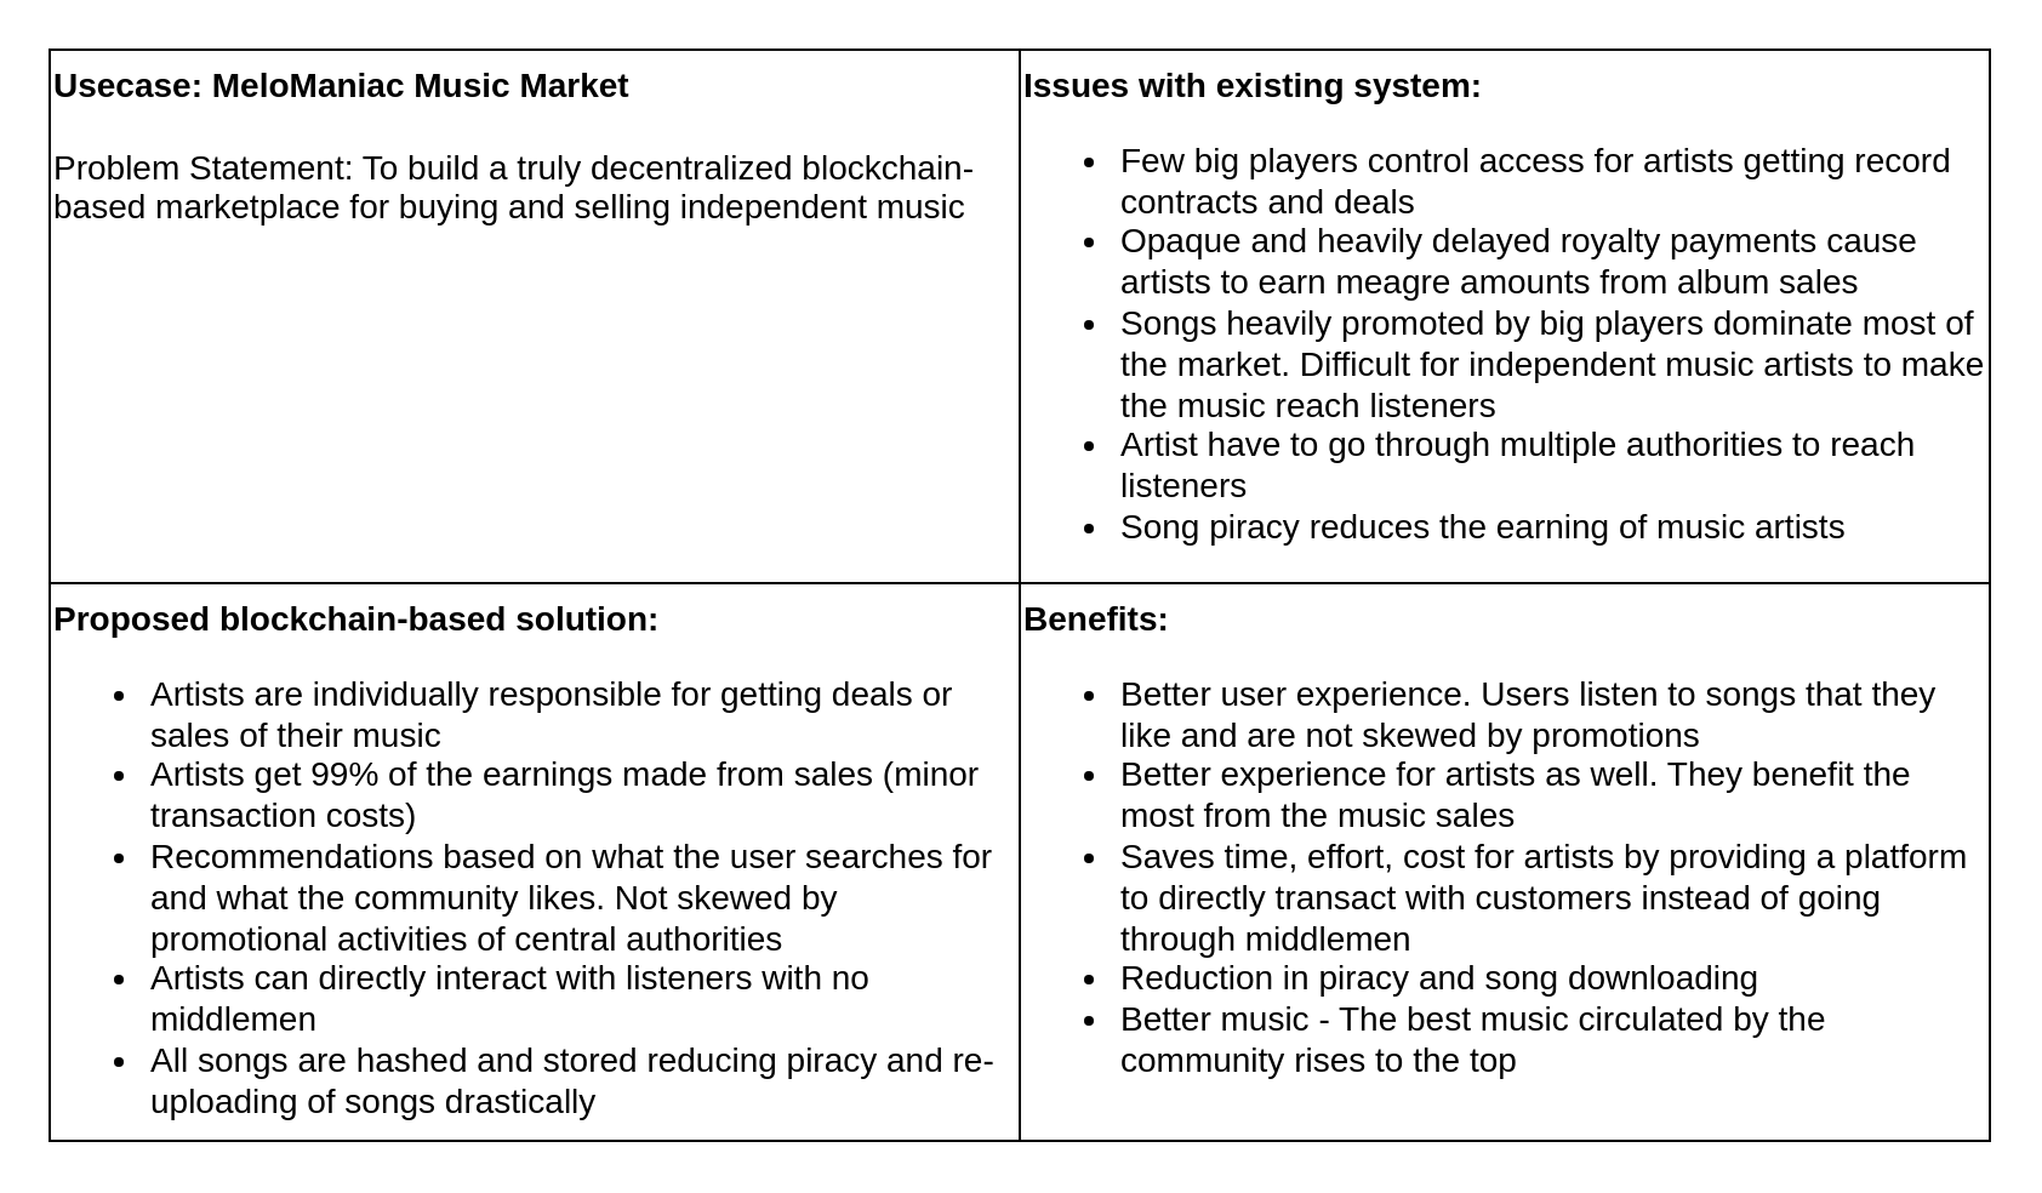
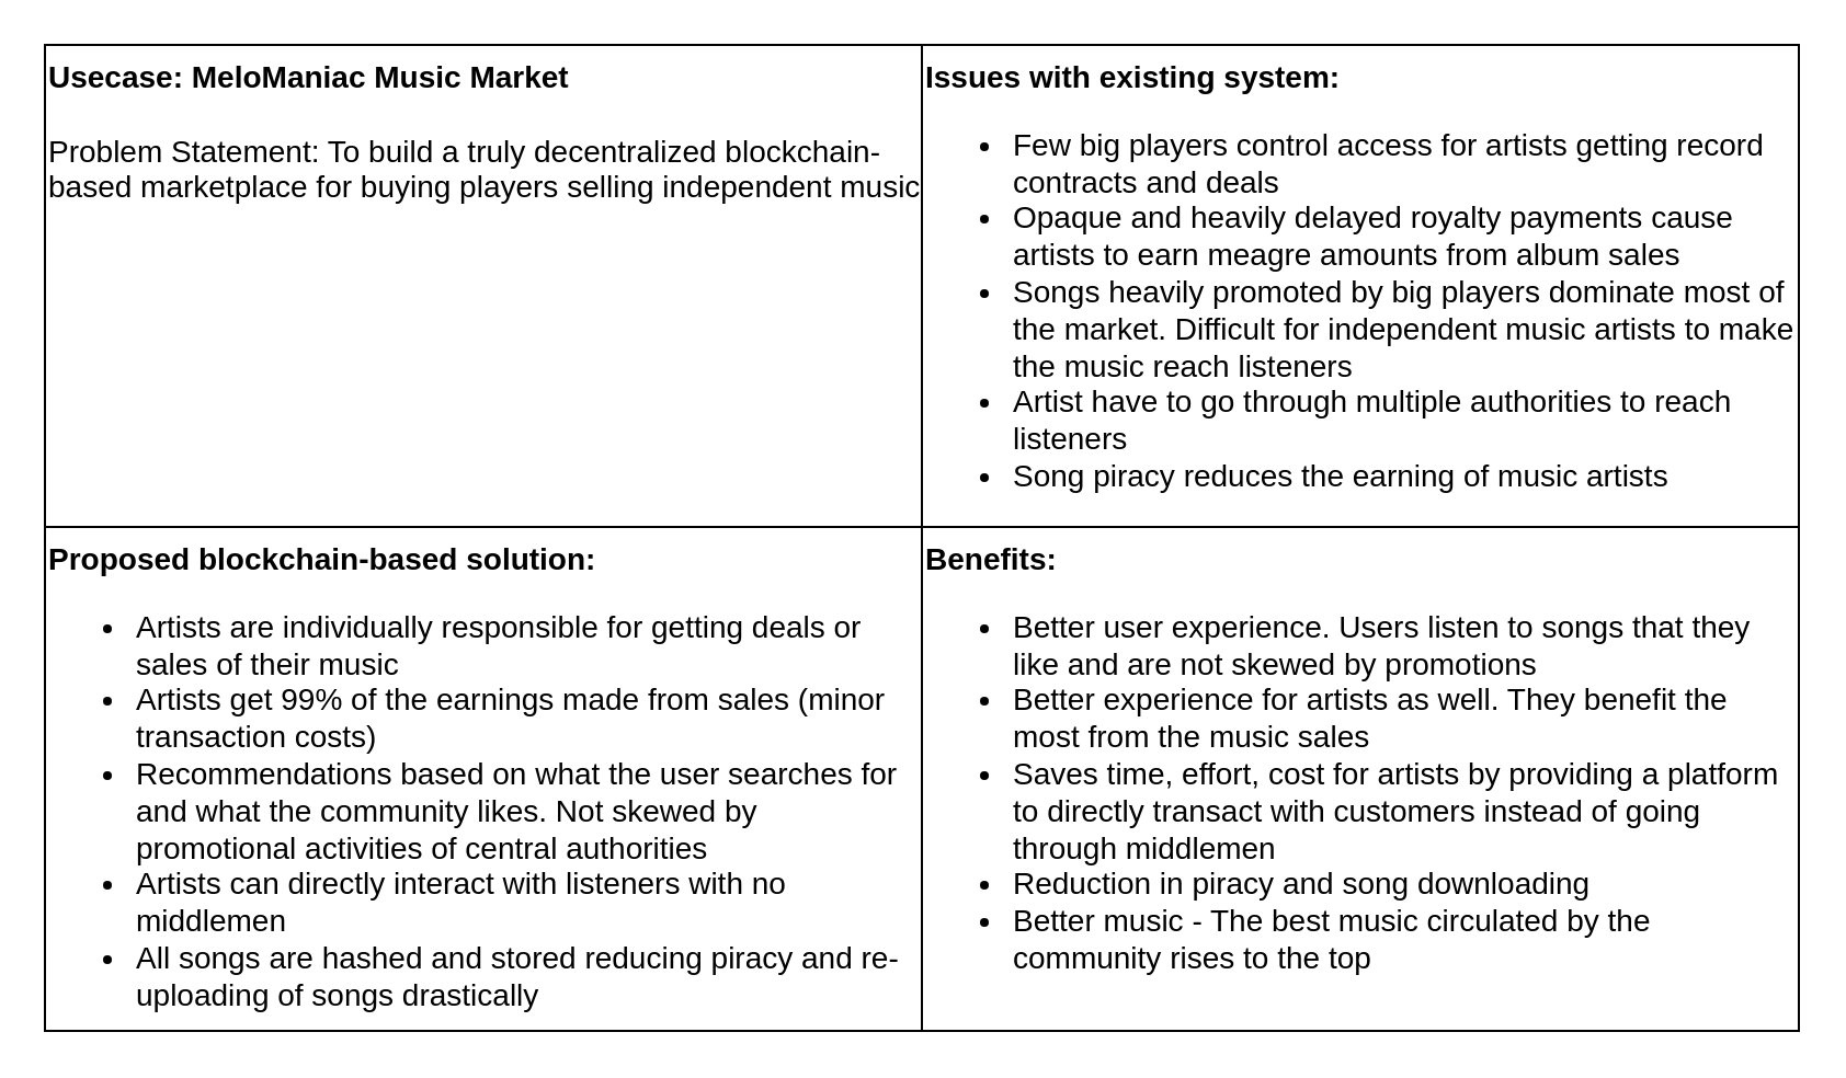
  <mxCell id="0" />
  <mxCell id="1" parent="0" />
  <mxCell id="2" value="" style="shape=internalStorage;whiteSpace=wrap;html=1;backgroundOutline=1;dx=400;dy=220;" vertex="1" parent="1"><mxGeometry y="20" width="800" height="450" as="geometry" x="20" /></mxCell>
- <mxCell id="3" value="&lt;div style=&quot;font-size: 14px;&quot;&gt;&lt;b style=&quot;font-size: 14px;&quot;&gt;&lt;span style=&quot;font-size: 14px;&quot;&gt;Usecase:&amp;nbsp;&lt;/span&gt;&lt;span style=&quot;font-size: 14px;&quot;&gt;MeloManiac Music Market&lt;/span&gt;&lt;/b&gt;&lt;/div&gt;&lt;div style=&quot;font-size: 14px;&quot;&gt;&lt;b style=&quot;font-size: 14px;&quot;&gt;&lt;span style=&quot;font-size: 14px;&quot;&gt;&lt;br style=&quot;font-size: 14px;&quot;&gt;&lt;/span&gt;&lt;/b&gt;&lt;/div&gt;&lt;div style=&quot;font-size: 14px;&quot;&gt;Problem Statement: To build a truly decentralized blockchain-based marketplace for buying and selling independent music&lt;/div&gt;" style="text;html=1;strokeColor=none;fillColor=none;align=left;verticalAlign=top;whiteSpace=wrap;rounded=0;fontSize=14;" vertex="1" parent="1"><mxGeometry y="20" width="400" height="220" as="geometry" x="20" /></mxCell>
+ <mxCell id="3" value="&lt;div style=&quot;font-size: 14px;&quot;&gt;&lt;b style=&quot;font-size: 14px;&quot;&gt;&lt;span style=&quot;font-size: 14px;&quot;&gt;Usecase:&amp;nbsp;&lt;/span&gt;&lt;span style=&quot;font-size: 14px;&quot;&gt;MeloManiac Music Market&lt;/span&gt;&lt;/b&gt;&lt;/div&gt;&lt;div style=&quot;font-size: 14px;&quot;&gt;&lt;b style=&quot;font-size: 14px;&quot;&gt;&lt;span style=&quot;font-size: 14px;&quot;&gt;&lt;br style=&quot;font-size: 14px;&quot;&gt;&lt;/span&gt;&lt;/b&gt;&lt;/div&gt;&lt;div style=&quot;font-size: 14px;&quot;&gt;Problem Statement: To build a truly decentralized blockchain-based marketplace for buying players selling independent music&lt;/div&gt;" style="text;html=1;strokeColor=none;fillColor=none;align=left;verticalAlign=top;whiteSpace=wrap;rounded=0;fontSize=14;" vertex="1" parent="1"><mxGeometry y="20" width="400" height="220" as="geometry" x="20" /></mxCell>
  <mxCell id="4" value="&lt;div style=&quot;font-size: 14px&quot;&gt;&lt;b style=&quot;font-size: 14px&quot;&gt;Issues with existing system:&lt;/b&gt;&lt;/div&gt;&lt;div style=&quot;font-size: 14px&quot;&gt;&lt;ul&gt;&lt;li&gt;&lt;span style=&quot;font-size: 14px&quot;&gt;Few big players control access for artists getting record contracts and deals&lt;/span&gt;&lt;/li&gt;&lt;li&gt;&lt;span style=&quot;font-size: 14px&quot;&gt;Opaque and heavily delayed royalty payments cause artists to earn meagre amounts from album sales&lt;br&gt;&lt;/span&gt;&lt;/li&gt;&lt;li&gt;Songs heavily promoted by big players dominate most of the market. Difficult for independent music artists to make the music reach listeners&lt;/li&gt;&lt;li&gt;Artist have to go through multiple authorities to reach listeners&lt;/li&gt;&lt;li&gt;Song piracy reduces the earning of music artists&amp;nbsp;&lt;/li&gt;&lt;/ul&gt;&lt;/div&gt;" style="text;html=1;strokeColor=none;fillColor=none;align=left;verticalAlign=top;whiteSpace=wrap;rounded=0;fontSize=14;" vertex="1" parent="1"><mxGeometry x="420" y="20" width="400" height="220" as="geometry" /></mxCell>
  <mxCell id="5" value="&lt;div style=&quot;font-size: 14px&quot;&gt;&lt;b style=&quot;font-size: 14px&quot;&gt;Proposed blockchain-based solution:&lt;/b&gt;&lt;/div&gt;&lt;div style=&quot;font-size: 14px&quot;&gt;&lt;ul&gt;&lt;li&gt;&lt;span style=&quot;font-size: 14px&quot;&gt;Artists are individually responsible for getting deals or sales of their music&lt;/span&gt;&lt;/li&gt;&lt;li&gt;&lt;span style=&quot;font-size: 14px&quot;&gt;Artists get 99% of the earnings made from sales (minor transaction costs)&lt;/span&gt;&lt;/li&gt;&lt;li&gt;&lt;span style=&quot;font-size: 14px&quot;&gt;Recommendations based on what the user searches for and what the community likes. Not skewed by promotional activities of central authorities&lt;/span&gt;&lt;/li&gt;&lt;li&gt;&lt;span style=&quot;font-size: 14px&quot;&gt;Artists can directly interact with listeners with no middlemen&lt;/span&gt;&lt;/li&gt;&lt;li&gt;All songs are hashed and stored reducing piracy and re-uploading of songs drastically&lt;/li&gt;&lt;/ul&gt;&lt;/div&gt;" style="text;html=1;strokeColor=none;fillColor=none;align=left;verticalAlign=top;whiteSpace=wrap;rounded=0;fontSize=14;" vertex="1" parent="1"><mxGeometry y="240" width="400" height="220" as="geometry" x="20" /></mxCell>
  <mxCell id="6" value="&lt;div style=&quot;font-size: 14px&quot;&gt;&lt;b style=&quot;font-size: 14px&quot;&gt;Benefits:&lt;/b&gt;&lt;/div&gt;&lt;div style=&quot;font-size: 14px&quot;&gt;&lt;ul&gt;&lt;li&gt;&lt;span style=&quot;font-size: 14px&quot;&gt;Better user experience. Users listen to songs that they like and are not skewed by promotions&lt;/span&gt;&lt;/li&gt;&lt;li&gt;&lt;span style=&quot;font-size: 14px&quot;&gt;Better experience for artists as well. They benefit the most from the music sales&lt;/span&gt;&lt;/li&gt;&lt;li&gt;&lt;span style=&quot;font-size: 14px&quot;&gt;Saves time, effort, cost for artists by providing a platform to directly transact with customers instead of going through middlemen&lt;/span&gt;&lt;/li&gt;&lt;li&gt;&lt;span style=&quot;font-size: 14px&quot;&gt;Reduction in piracy and song downloading&lt;/span&gt;&lt;/li&gt;&lt;li&gt;Better music - The best music circulated by the community rises to the top&lt;/li&gt;&lt;/ul&gt;&lt;/div&gt;" style="text;html=1;strokeColor=none;fillColor=none;align=left;verticalAlign=top;whiteSpace=wrap;rounded=0;fontSize=14;" vertex="1" parent="1"><mxGeometry x="420" y="240" width="400" height="230" as="geometry" /></mxCell>
